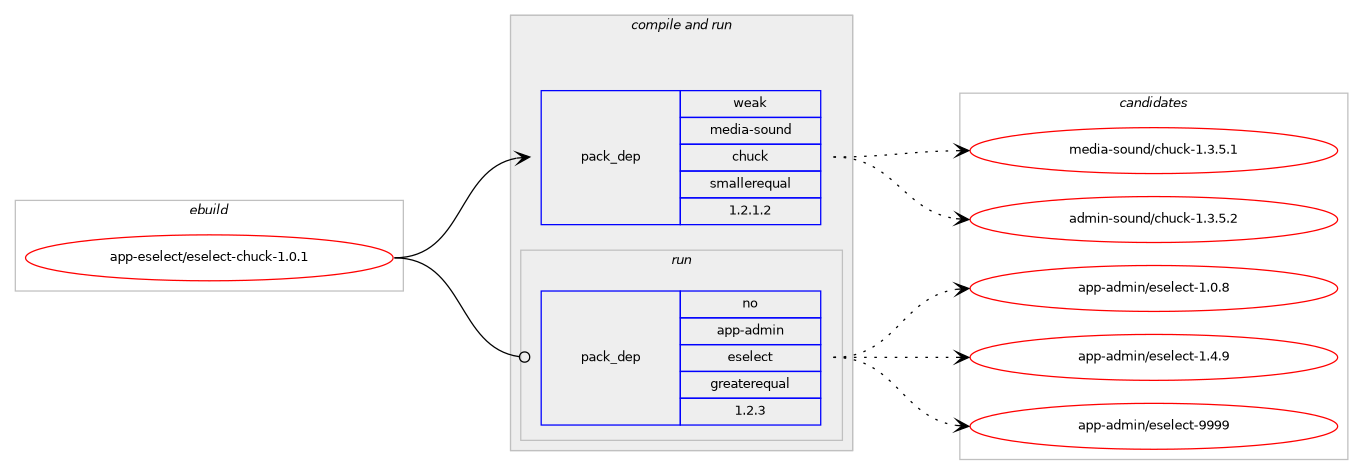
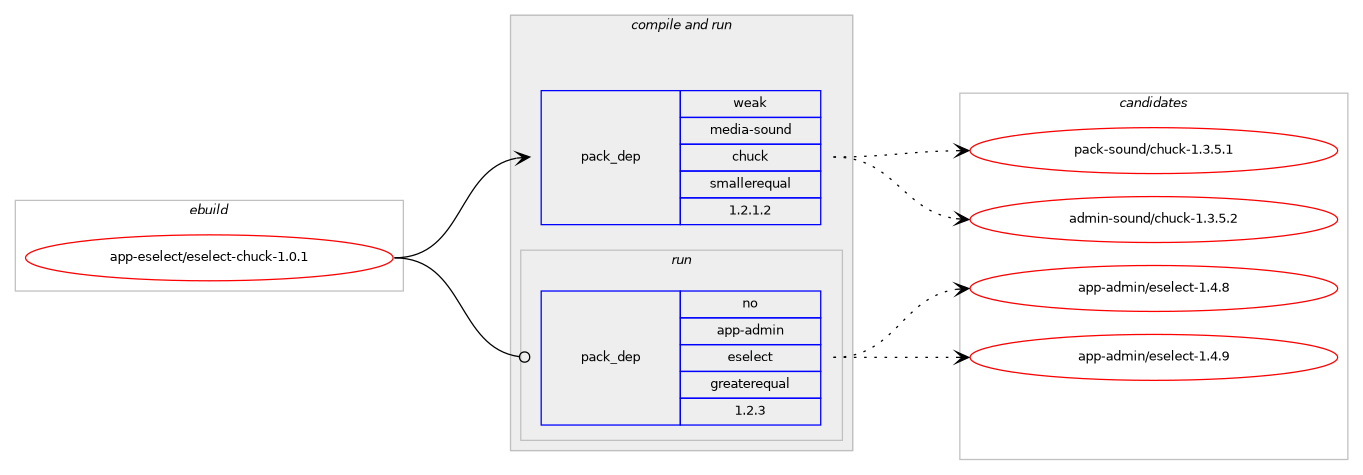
  digraph {
    compound=true
    concentrate=true
    fontname=Helvetica
    fontsize=10
    newrank=true
    rankdir=LR
    ranksep=1.5
    node [color=red fontname=Helvetica fontsize=10]
    edge [arrowhead=vee headport=w style=dotted tailport=e weight=100]
    n1 [label="app-eselect/eselect-chuck-1.0.1" width=4]
    n2 [color=blue label=<<TABLE BORDER="0" CELLBORDER="1" CELLSPACING="0" CELLPADDING="4" WIDTH="220"><TR><TD ROWSPAN="6" CELLPADDING="30">pack_dep</TD></TR><TR><TD WIDTH="110">weak</TD></TR><TR><TD>media-sound</TD></TR><TR><TD>chuck</TD></TR><TR><TD>smallerequal</TD></TR><TR><TD>1.2.1.2</TD></TR></TABLE>> shape=none]
    n3 [color=blue label=<<TABLE BORDER="0" CELLBORDER="1" CELLSPACING="0" CELLPADDING="4" WIDTH="220"><TR><TD ROWSPAN="6" CELLPADDING="30">pack_dep</TD></TR><TR><TD WIDTH="110">no</TD></TR><TR><TD>app-admin</TD></TR><TR><TD>eselect</TD></TR><TR><TD>greaterequal</TD></TR><TR><TD>1.2.3</TD></TR></TABLE>> shape=none]
-   n4 [label="media-sound/chuck-1.3.5.1" width=4]
+   n4 [label="pack-sound/chuck-1.3.5.1" width=4]
    n5 [label="admin-sound/chuck-1.3.5.2" width=4]
-   n6 [label="app-admin/eselect-1.0.8" width=4]
+   n6 [label="app-admin/eselect-1.4.8" width=4]
    n7 [label="app-admin/eselect-1.4.9" width=4]
-   n8 [label="app-admin/eselect-9999" width=4]
    subgraph cluster_1 {
      color=gray
      label=<<i>ebuild</i>>
      rank=same
      n1
    }
    subgraph cluster_2 {
      color=gray
      label=<<i>dependencies</i>>
      subgraph cluster_3 {
        color=gray
        fillcolor="#eeeeee"
        label=<<i>compile</i>>
        style=filled
        subgraph sub_4 {
          color=gray
          fillcolor="#eeeeee"
          label=<<i>compile</i>>
          style=filled
          n2
        }
      }
      subgraph cluster_5 {
        color=gray
        fillcolor="#eeeeee"
        label=<<i>compile and run</i>>
        style=filled
      }
      subgraph cluster_6 {
        color=gray
        fillcolor="#eeeeee"
        label=<<i>run</i>>
        style=filled
        subgraph sub_7 {
          color=gray
          fillcolor="#eeeeee"
          label=<<i>run</i>>
          style=filled
          n3
        }
      }
    }
    subgraph cluster_8 {
      color=gray
      label=<<i>candidates</i>>
      rank=same
      subgraph sub_9 {
        color=black
        label=<<i>candidates</i>>
        nodesep=1
        rank=same
        n4
        n5
      }
      subgraph sub_10 {
        color=black
        label=<<i>candidates</i>>
        nodesep=1
        rank=same
        n6
        n7
-       n8
      }
    }
    n1 -> n2 [style=solid weight=20]
    n1 -> n3 [arrowhead=odot style=solid weight=20]
    n2 -> n4
    n2 -> n5
    n3 -> n6
    n3 -> n7
-   n3 -> n8
  }
